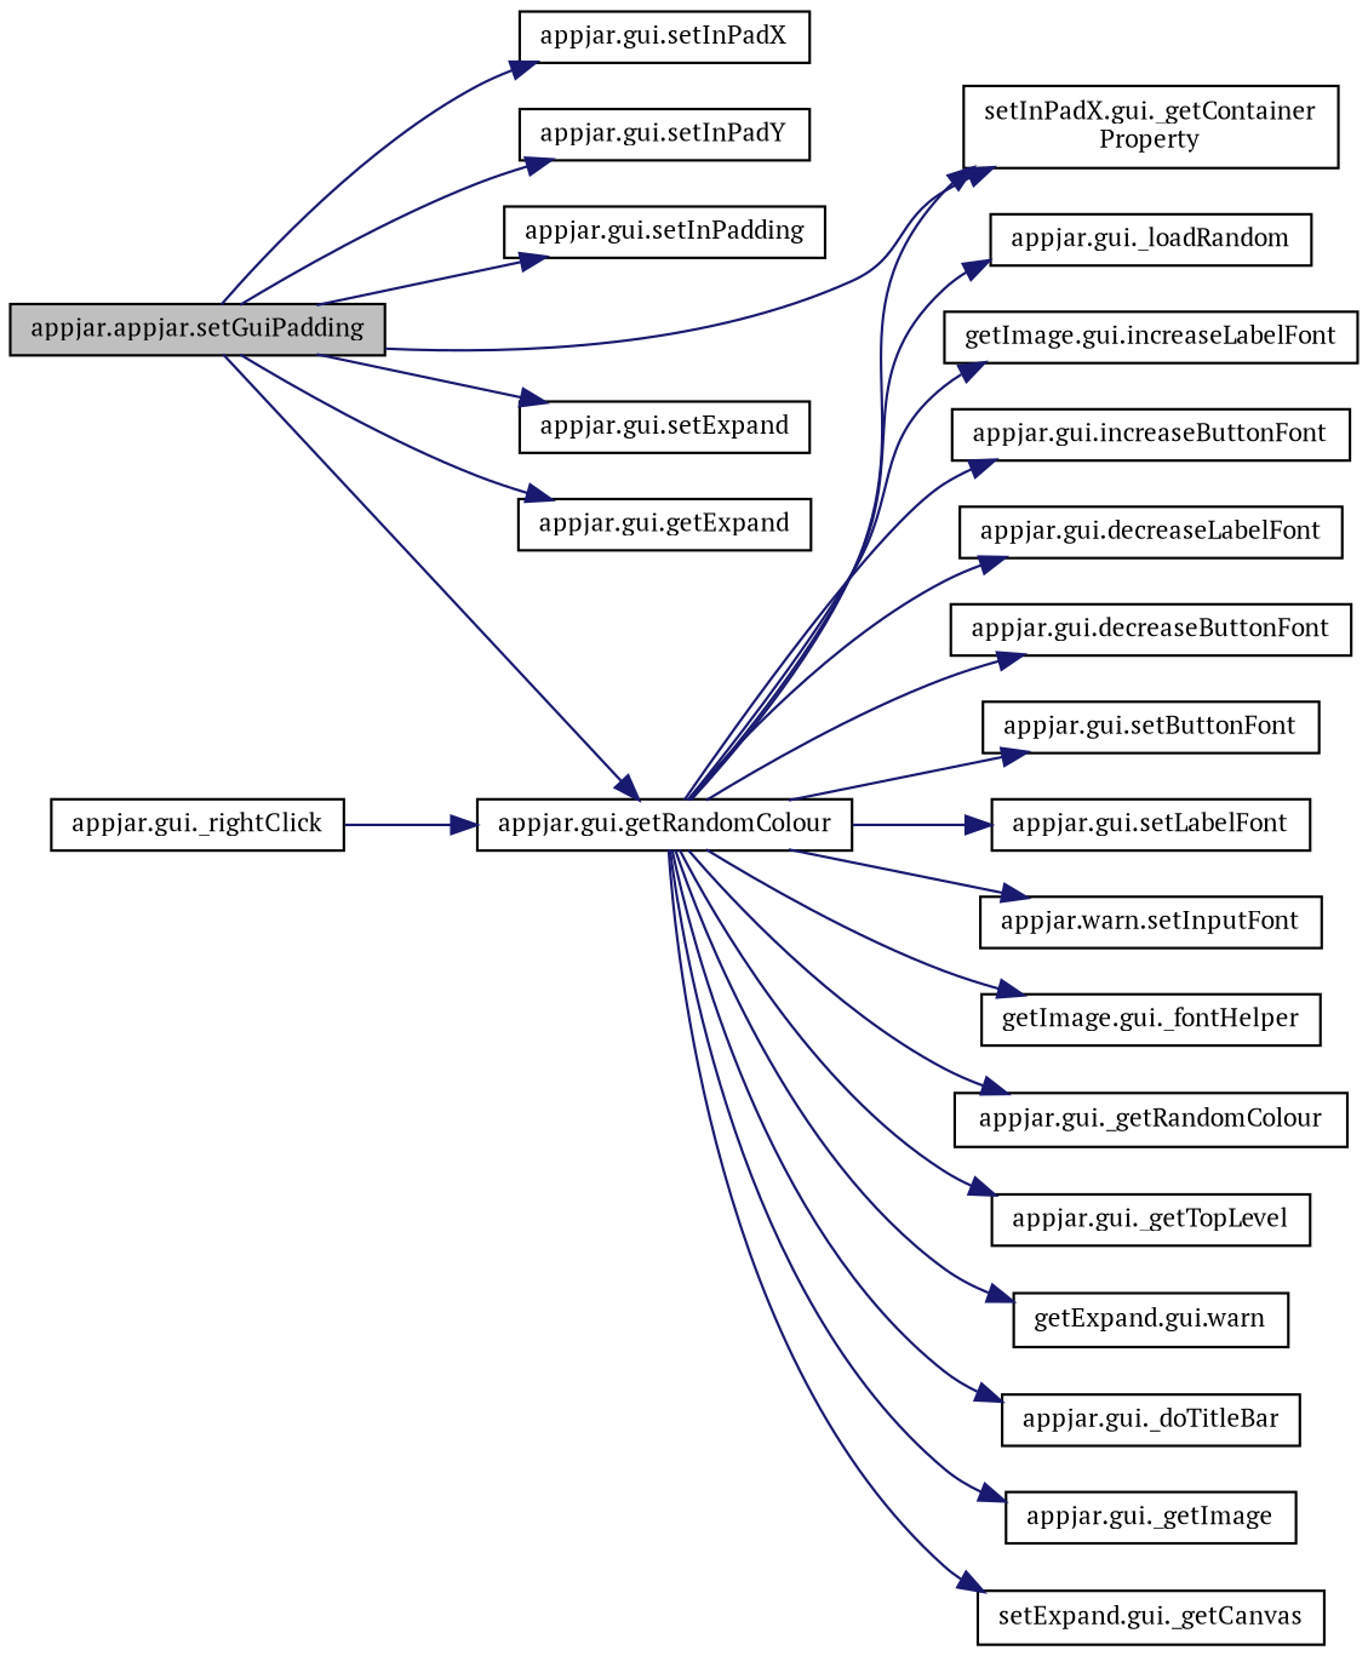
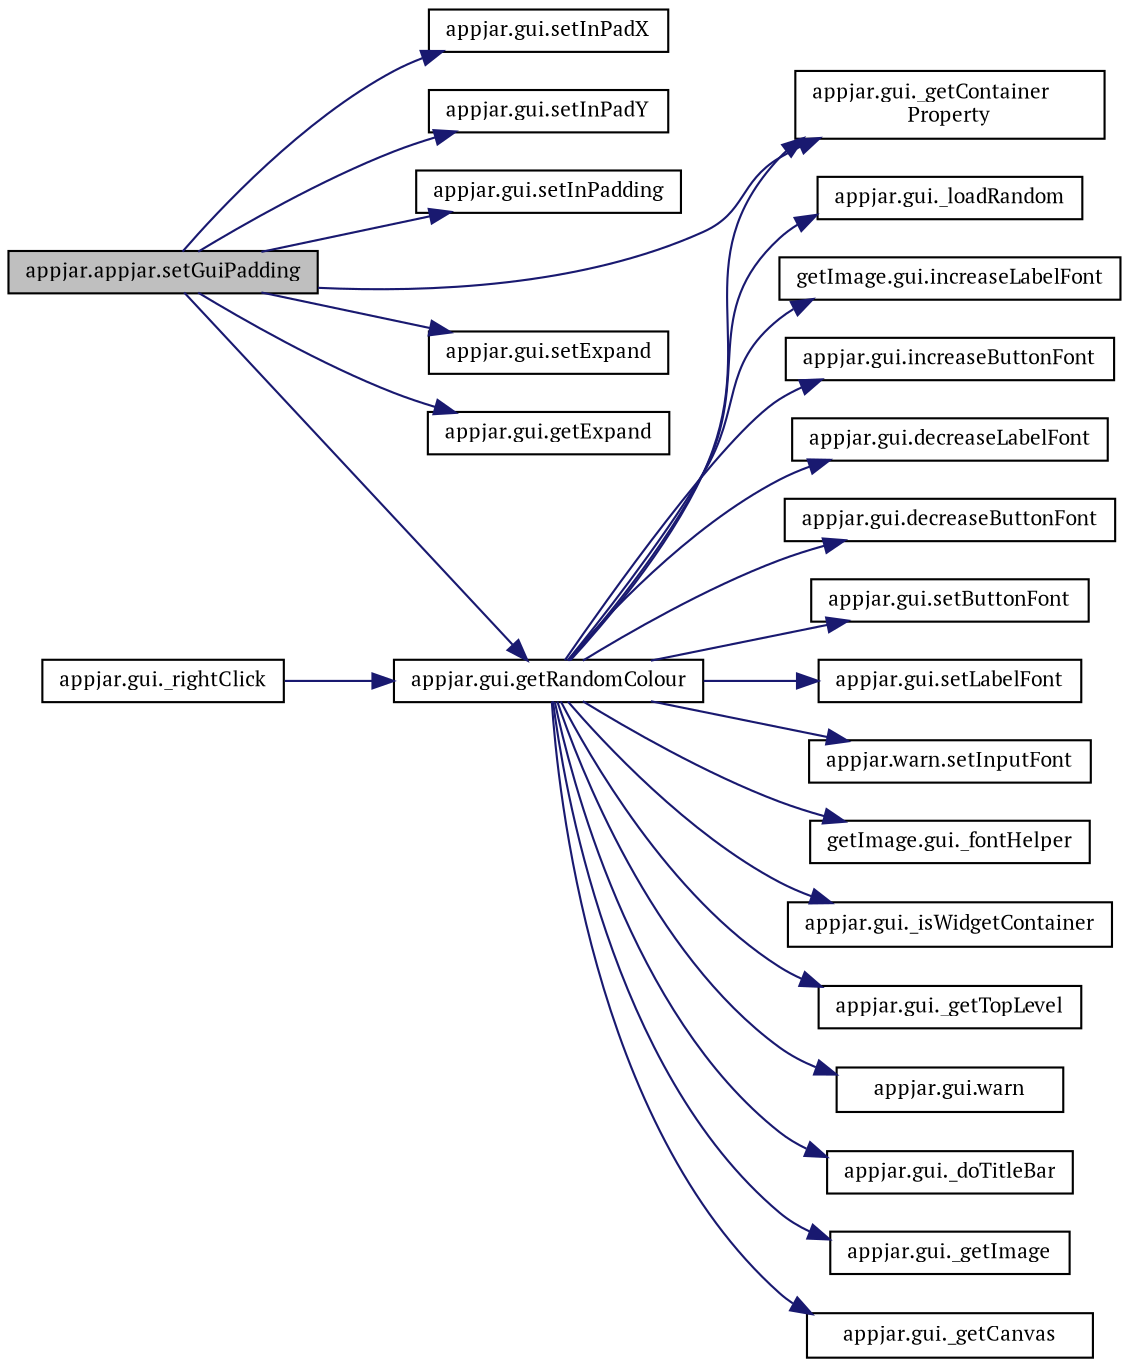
  digraph {
    fontname="PT Serif"
    rankdir=LR
    node [color=black fillcolor=white fontname="PT Serif" fontsize=10 shape=record style=filled]
    edge [color=midnightblue fontname="PT Serif" fontsize=10 labelfontname=Helvetica labelfontsize=10 style=solid]
    n1 [fillcolor=grey75 fontcolor=black height=0.2 label="appjar.appjar.setGuiPadding" width=0.4]
    n2 [height=0.2 label="appjar.gui.setInPadX" width=0.4]
    n3 [height=0.2 label="appjar.gui.setInPadY" width=0.4]
    n4 [height=0.2 label="appjar.gui.setInPadding" width=0.4]
-   n5 [height=0.2 label="setInPadX.gui._getContainer\lProperty" width=0.4]
+   n5 [height=0.2 label="appjar.gui._getContainer\lProperty" width=0.4]
    n6 [height=0.2 label="appjar.gui.setExpand" width=0.4]
    n7 [height=0.2 label="appjar.gui.getExpand" width=0.4]
    n8 [height=0.2 label="appjar.gui.getRandomColour" width=0.4]
    n9 [height=0.2 label="appjar.gui._loadRandom" width=0.4]
    n10 [height=0.2 label="getImage.gui.increaseLabelFont" width=0.4]
    n11 [height=0.2 label="appjar.gui.increaseButtonFont" width=0.4]
    n12 [height=0.2 label="appjar.gui.decreaseLabelFont" width=0.4]
    n13 [height=0.2 label="appjar.gui.decreaseButtonFont" width=0.4]
    n14 [height=0.2 label="appjar.gui.setButtonFont" width=0.4]
    n15 [height=0.2 label="appjar.gui.setLabelFont" width=0.4]
    n16 [height=0.2 label="appjar.warn.setInputFont" width=0.4]
    n17 [height=0.2 label="getImage.gui._fontHelper" width=0.4]
-   n18 [height=0.2 label="appjar.gui._getRandomColour" width=0.4]
+   n18 [height=0.2 label="appjar.gui._isWidgetContainer" width=0.4]
    n19 [height=0.2 label="appjar.gui._getTopLevel" width=0.4]
-   n20 [height=0.2 label="getExpand.gui.warn" width=0.4]
+   n20 [height=0.2 label="appjar.gui.warn" width=0.4]
    n21 [height=0.2 label="appjar.gui._doTitleBar" width=0.4]
    n22 [height=0.2 label="appjar.gui._getImage" width=0.4]
-   n23 [height=0.2 label="setExpand.gui._getCanvas" width=0.4]
+   n23 [height=0.2 label="appjar.gui._getCanvas" width=0.4]
    n24 [height=0.2 label="appjar.gui._rightClick" width=0.4]
    n1 -> n2
    n1 -> n3
    n1 -> n4
    n1 -> n5
    n1 -> n6
    n1 -> n7
    n1 -> n8
    n8 -> n5
    n8 -> n9
    n8 -> n10
    n8 -> n11
    n8 -> n12
    n8 -> n13
    n8 -> n14
    n8 -> n15
    n8 -> n16
    n8 -> n17
    n8 -> n18
    n8 -> n19
    n8 -> n20
    n8 -> n21
    n8 -> n22
    n8 -> n23
    n24 -> n8
  }
